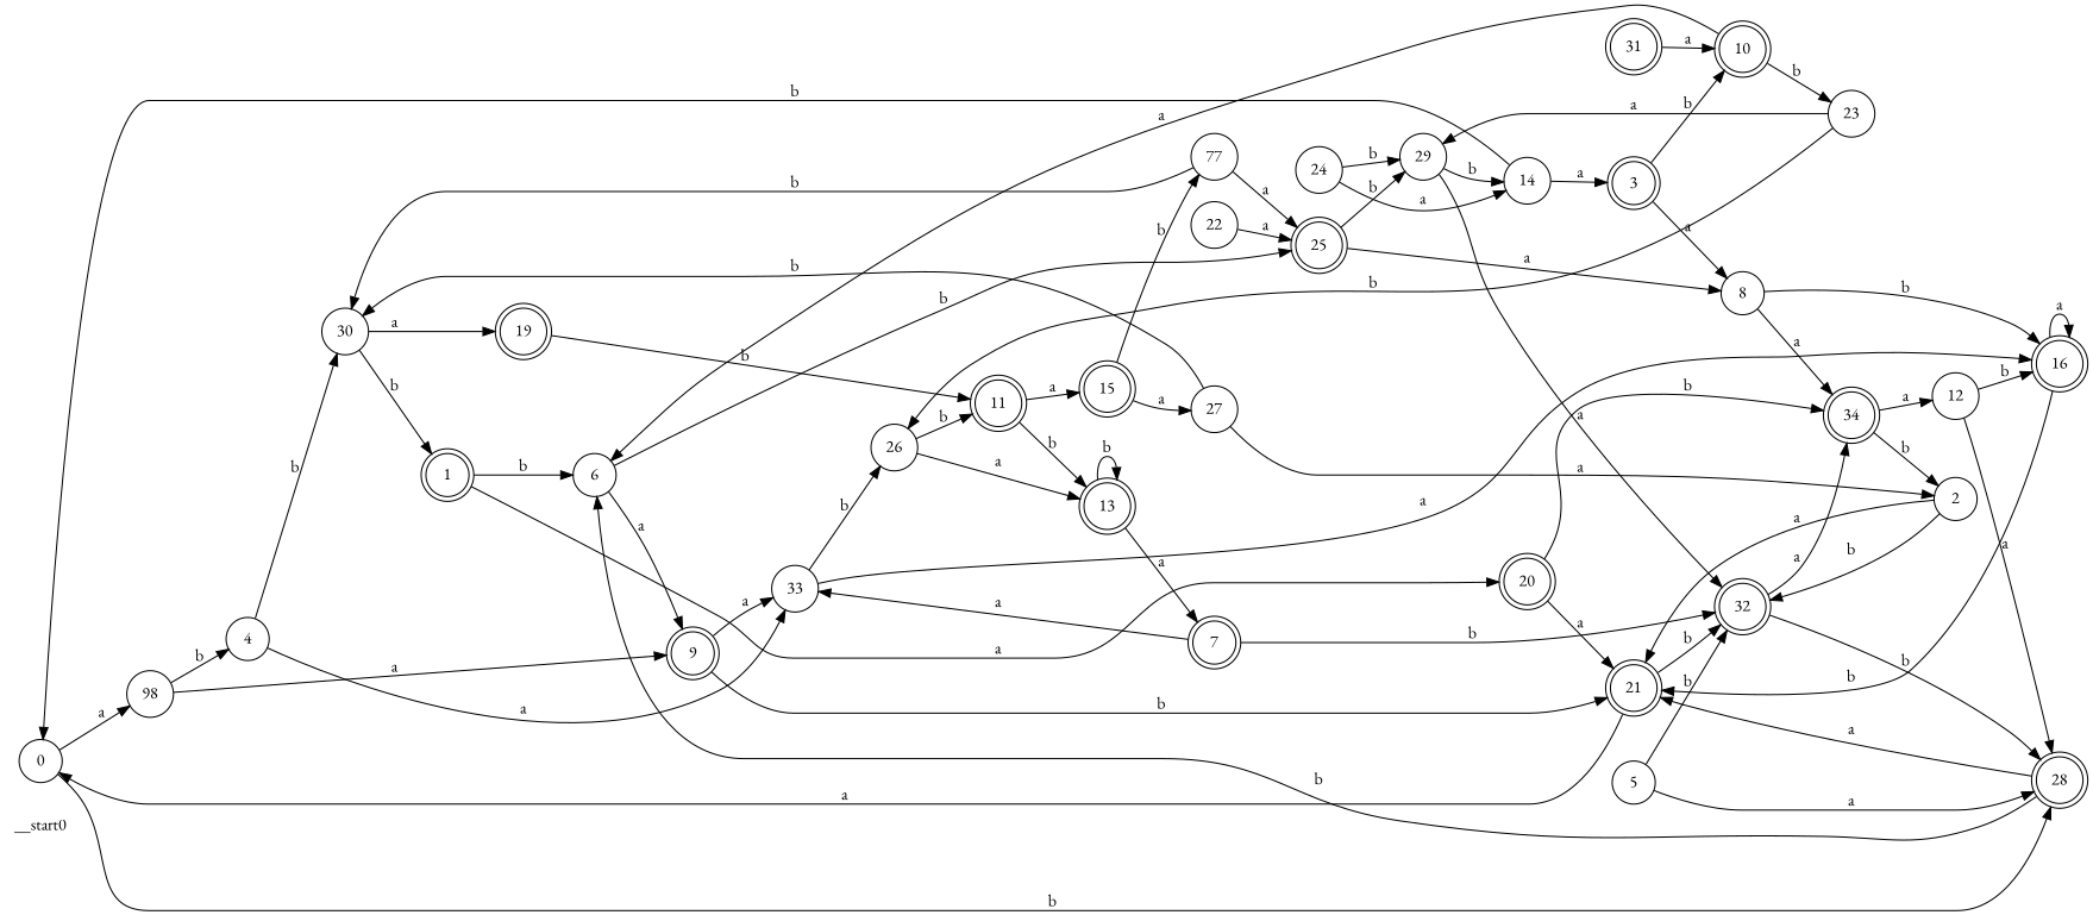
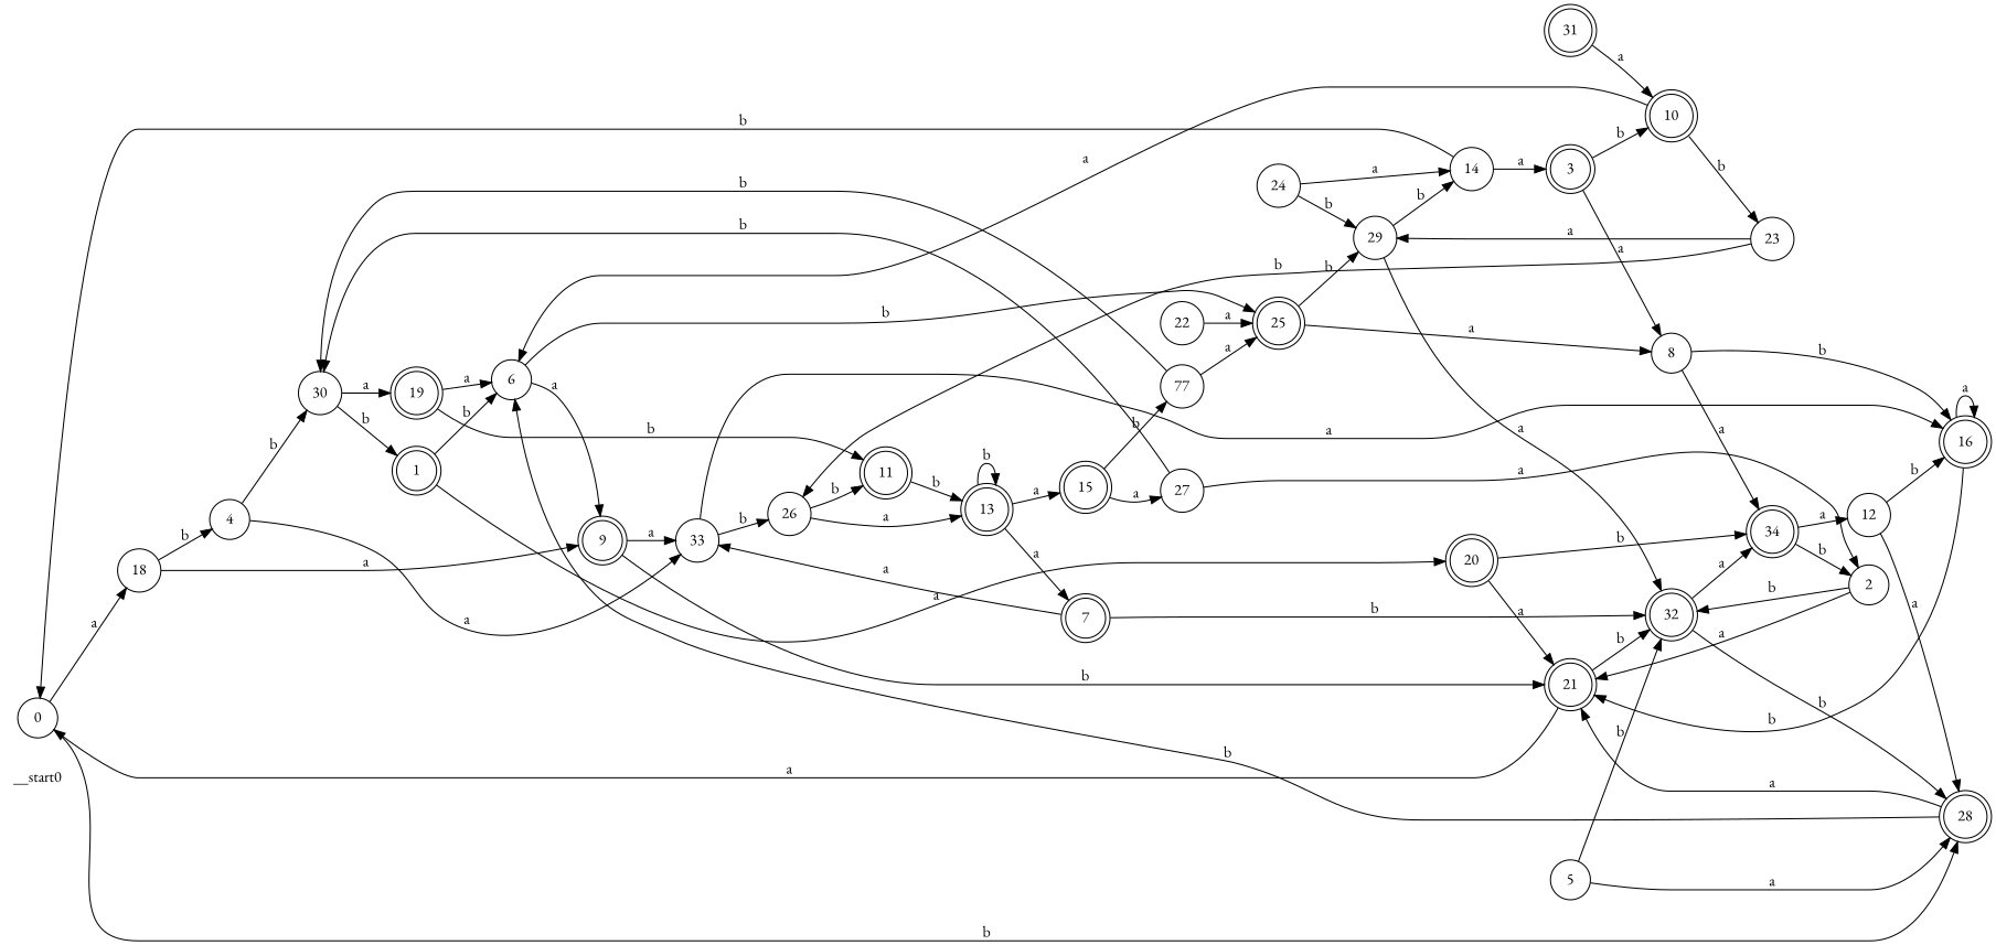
  digraph {
    fontname="EB Garamond"
    rankdir=LR
    node [fontname="EB Garamond" shape=circle color=black fillcolor=white style=filled]
    edge [fontname="EB Garamond"]
    __start0 [shape=none color="" fillcolor="" style=""]
    n2 [label=0]
-   n3 [label=98]
+   n3 [label=18]
    n4 [label=28 shape=doublecircle style="rounded,filled"]
    n5 [label=4]
    n6 [label=9 shape=doublecircle]
    n7 [label=6]
    n8 [label=21 shape=doublecircle style="rounded,filled"]
    n9 [label=1 shape=doublecircle style="rounded,filled"]
    n10 [label=20 shape=doublecircle style="rounded,filled"]
    n11 [label=25 shape=doublecircle style="rounded,filled"]
    n12 [label=34 shape=doublecircle style="rounded,filled"]
    n13 [label=2]
    n14 [label=32 shape=doublecircle style="rounded,filled"]
    n15 [label=3 shape=doublecircle style="rounded,filled"]
    n16 [label=8]
    n17 [label=10 shape=doublecircle style="rounded,filled"]
    n18 [label=16 shape=doublecircle style="rounded,filled"]
    n19 [label=23]
    n20 [label=30]
    n21 [label=33]
    n22 [label=19 shape=doublecircle style="rounded,filled"]
    n23 [label=26]
    n24 [label=5]
    n25 [label=29]
    n26 [label=7 shape=doublecircle style="rounded,filled"]
    n27 [label=12]
    n28 [label=11 shape=doublecircle]
    n29 [label=13 shape=doublecircle]
    n30 [label=15 shape=doublecircle style="rounded,filled"]
    n31 [label=77]
    n32 [label=27]
    n33 [label=14]
    n34 [label=22]
    n35 [label=24]
    n36 [label=31 shape=doublecircle style="rounded,filled"]
    n2 -> n3 [label=a]
    n2 -> n4 [label=b]
    n3 -> n5 [label=b]
    n3 -> n6 [label=a]
    n4 -> n7 [label=b]
    n4 -> n8 [label=a]
    n5 -> n20 [label=b]
    n5 -> n21 [label=a]
    n6 -> n8 [label=b]
    n6 -> n21 [label=a]
    n7 -> n6 [label=a]
    n7 -> n11 [label=b]
    n8 -> n2 [label=a]
    n8 -> n14 [label=b]
    n9 -> n7 [label=b]
    n9 -> n10 [label=a]
    n10 -> n8 [label=a]
    n10 -> n12 [label=b]
    n11 -> n16 [label=a]
    n11 -> n25 [label=b]
    n12 -> n13 [label=b]
    n12 -> n27 [label=a]
    n13 -> n8 [label=a]
    n13 -> n14 [label=b]
    n14 -> n4 [label=b]
    n14 -> n12 [label=a]
    n15 -> n16 [label=a]
    n15 -> n17 [label=b]
    n16 -> n12 [label=a]
    n16 -> n18 [label=b]
    n17 -> n7 [label=a]
    n17 -> n19 [label=b]
    n18 -> n8 [label=b]
    n18 -> n18 [label=a]
    n19 -> n23 [label=b]
    n19 -> n25 [label=a]
    n20 -> n9 [label=b]
    n20 -> n22 [label=a]
    n21 -> n18 [label=a]
    n21 -> n23 [label=b]
+   n22 -> n7 [label=a]
    n22 -> n28 [label=b]
    n23 -> n28 [label=b]
    n23 -> n29 [label=a]
    n24 -> n4 [label=a]
    n24 -> n14 [label=b]
    n25 -> n14 [label=a]
    n25 -> n33 [label=b]
    n26 -> n14 [label=b]
    n26 -> n21 [label=a]
    n27 -> n4 [label=a]
    n27 -> n18 [label=b]
    n28 -> n29 [label=b]
-   n28 -> n30 [label=a]
+   n29 -> n30 [label=a]
    n29 -> n26 [label=a]
    n29 -> n29 [label=b]
    n30 -> n31 [label=b]
    n30 -> n32 [label=a]
    n31 -> n11 [label=a]
    n31 -> n20 [label=b]
    n32 -> n13 [label=a]
    n32 -> n20 [label=b]
    n33 -> n2 [label=b]
    n33 -> n15 [label=a]
    n34 -> n11 [label=a]
    n35 -> n25 [label=b]
    n35 -> n33 [label=a]
    n36 -> n17 [label=a]
  }
